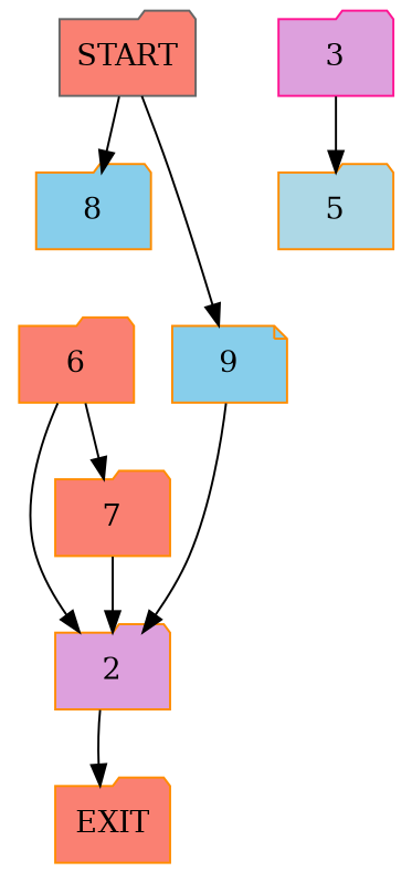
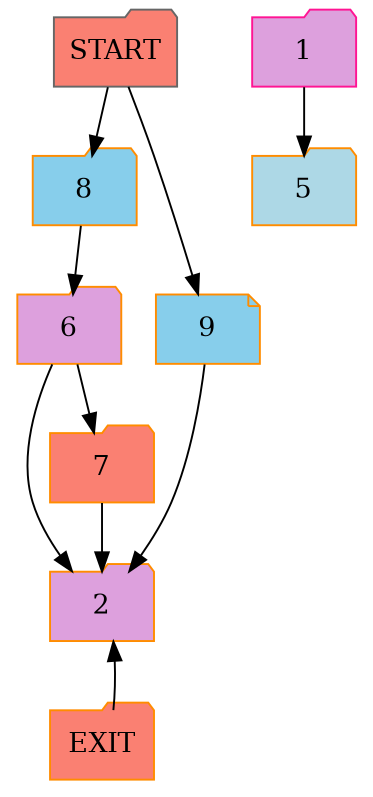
  digraph {
    node [color=darkorange fillcolor=salmon shape=folder style=filled]
    n1 [color=gray40 label=START]
    8 [fillcolor=skyblue]
    9 [fillcolor=skyblue shape=note]
-   6
+   6 [fillcolor=plum]
    2 [fillcolor=plum]
    n6 [label=EXIT]
-   3 [color=deeppink fillcolor=plum]
+   3 [color=deeppink fillcolor=plum label=1]
    5 [fillcolor=lightblue]
    7
    n1 -> 8
    n1 -> 9
+   8 -> 6
    9 -> 2
    6 -> 2
    6 -> 7
-   2 -> n6
+   n6 -> 2
    3 -> 5
    7 -> 2
  }
